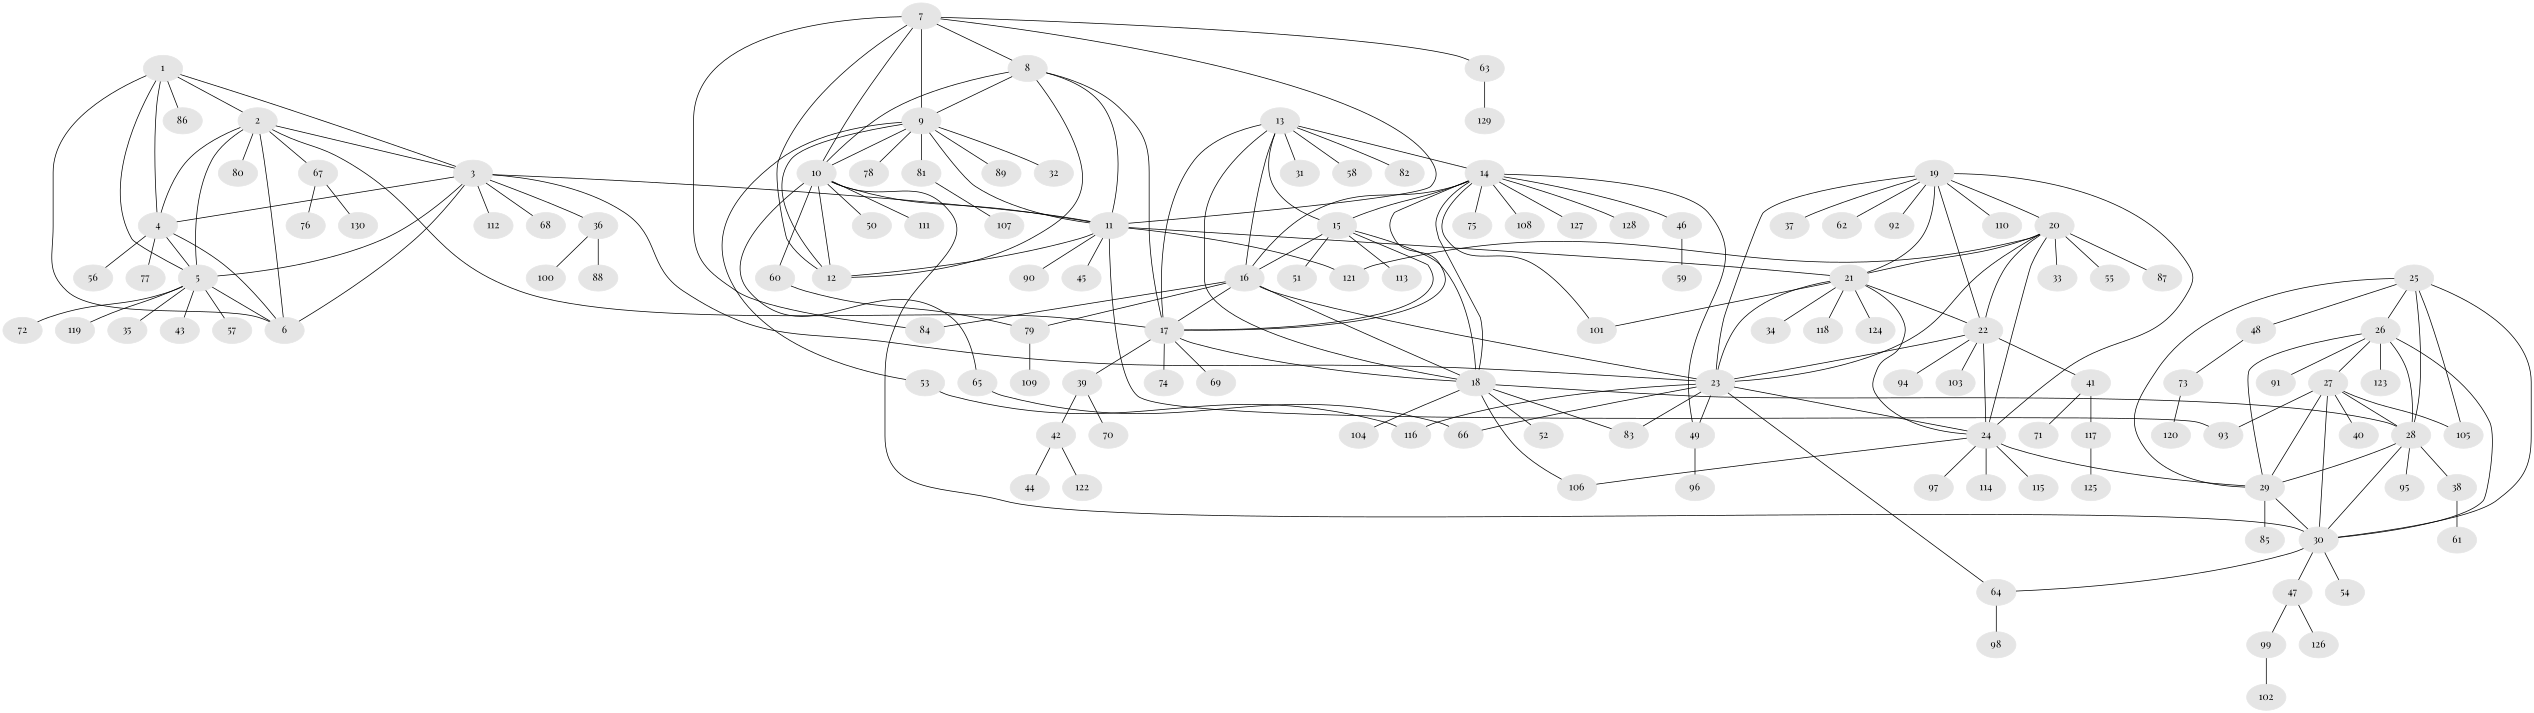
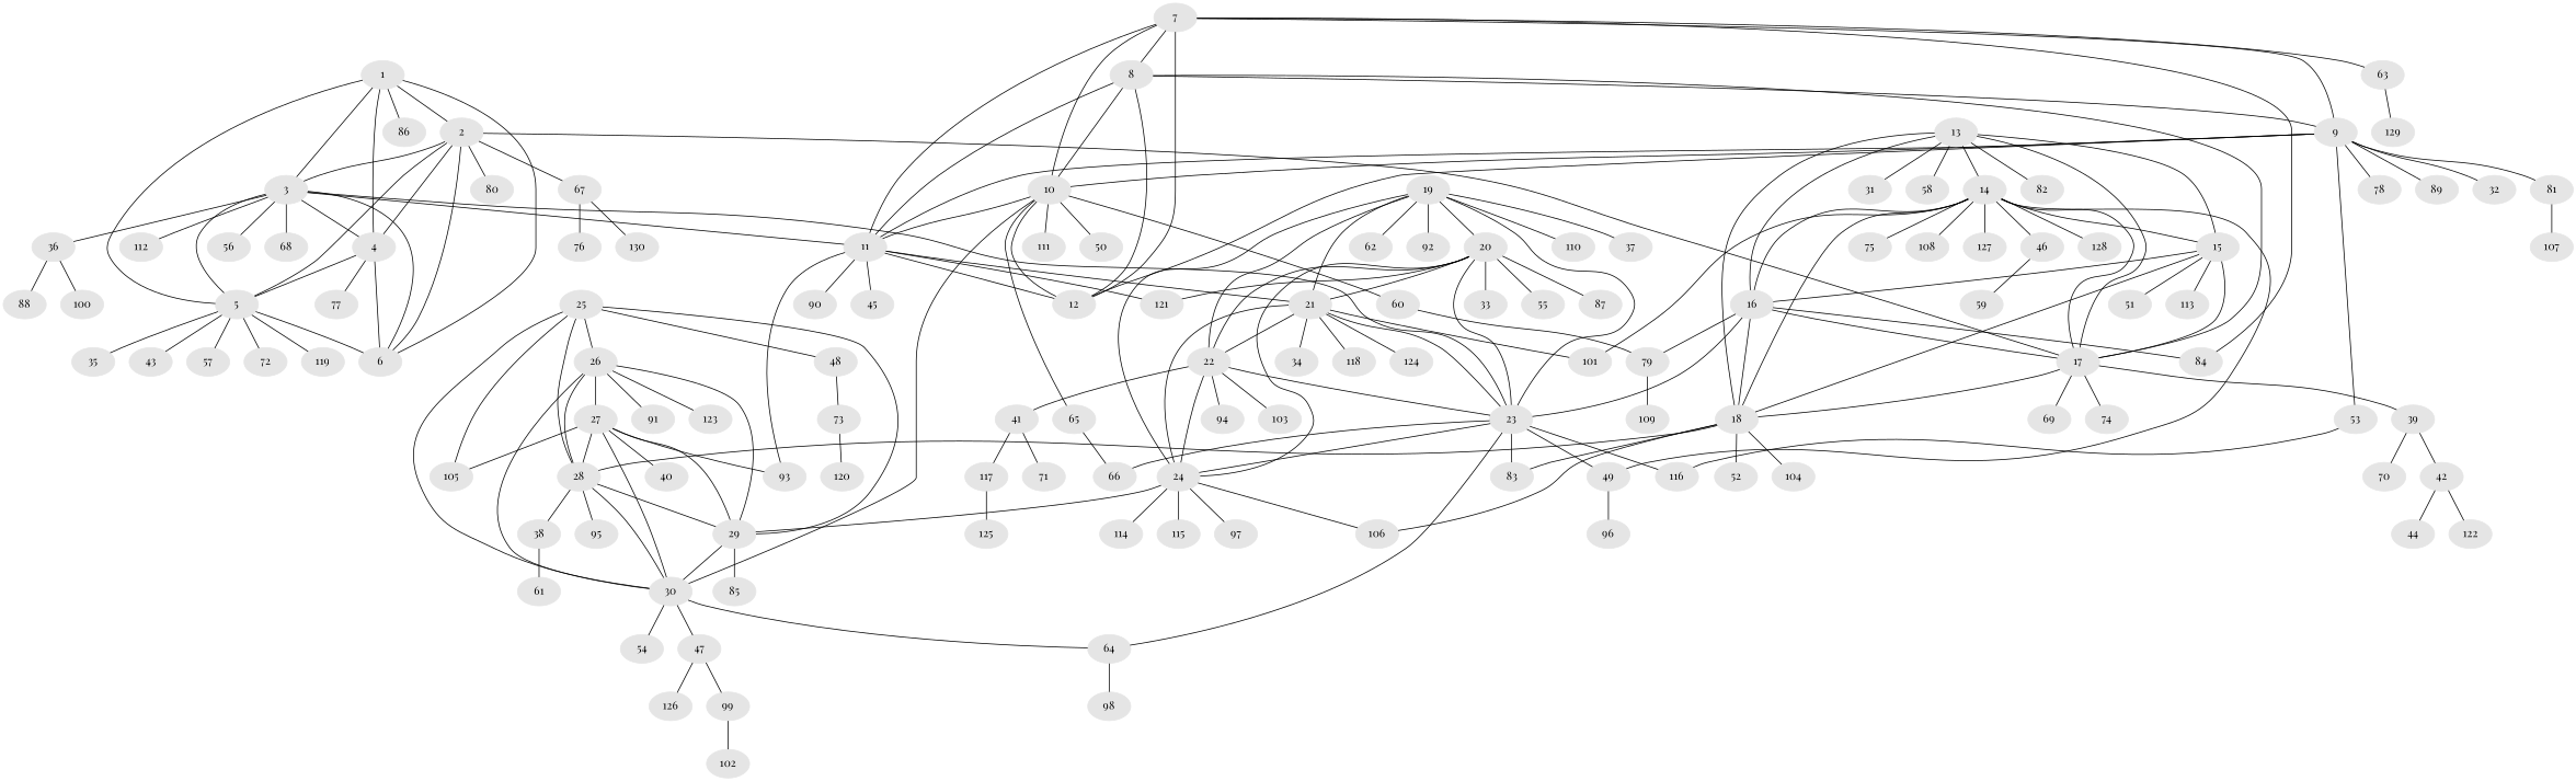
  graph {
    fontname="Playfair Display"
    node [color=gray90 fontname="Playfair Display" style=filled]
    edge [fontname="Playfair Display"]
    1
    2
    3
    4
    5
    6
    86
    17
    67
    80
    11
    23
    36
    56
    68
    112
    77
    35
    43
    57
    72
    119
    18
    39
    69
    74
    76
    130
    12
    21
    45
    90
    93
    121
    49
    83
    24
    64
    66
    116
    88
    100
    30
    47
    54
    7
    8
    9
    10
    63
    84
    32
    53
    78
    81
    89
    50
    60
    65
    111
    129
    107
    79
    101
    22
    34
    118
    124
    13
    14
    15
    16
    31
    58
    82
    46
    75
    108
    127
    128
    51
    113
    28
    52
    104
    106
    59
    96
    109
    42
    70
    29
    38
    95
    19
    20
    37
    62
    92
    110
    33
    55
    87
    41
    94
    103
    97
    114
    115
    71
    117
    98
    85
    25
    26
    48
    105
    27
    91
    123
    40
    73
    61
    99
    126
    44
    122
    125
    102
    120
    1 -- 2
    1 -- 3
    1 -- 4
    1 -- 5
    1 -- 6
    1 -- 86
    2 -- 3
    2 -- 4
    2 -- 5
    2 -- 6
    2 -- 17
    2 -- 67
    2 -- 80
    3 -- 4
    3 -- 5
    3 -- 6
    3 -- 11
    3 -- 23
    3 -- 36
-   4 -- 56
+   3 -- 56
    3 -- 68
    3 -- 112
    4 -- 5
    4 -- 6
    4 -- 77
    5 -- 6
    5 -- 35
    5 -- 43
    5 -- 57
    5 -- 72
    5 -- 119
    17 -- 18
    17 -- 39
    17 -- 69
    17 -- 74
    67 -- 76
    67 -- 130
    11 -- 12
    11 -- 21
    11 -- 45
    11 -- 90
    11 -- 93
    11 -- 121
    23 -- 49
    23 -- 83
    23 -- 24
    23 -- 64
    23 -- 66
    23 -- 116
    36 -- 88
    36 -- 100
    18 -- 83
    18 -- 28
    18 -- 52
    18 -- 104
    18 -- 106
    39 -- 42
    39 -- 70
    21 -- 23
    21 -- 24
    21 -- 101
    21 -- 22
    21 -- 34
    21 -- 118
    21 -- 124
    49 -- 96
    24 -- 106
    24 -- 29
    24 -- 97
    24 -- 114
    24 -- 115
    64 -- 98
    30 -- 64
    30 -- 47
    30 -- 54
    47 -- 99
    47 -- 126
    7 -- 11
    7 -- 12
    7 -- 8
    7 -- 9
    7 -- 10
    7 -- 63
    7 -- 84
    8 -- 17
    8 -- 11
    8 -- 12
    8 -- 9
    8 -- 10
    9 -- 11
    9 -- 12
    9 -- 10
    9 -- 32
    9 -- 53
    9 -- 78
    9 -- 81
    9 -- 89
    10 -- 11
    10 -- 12
    10 -- 30
    10 -- 50
    10 -- 60
    10 -- 65
    10 -- 111
    63 -- 129
    53 -- 116
    81 -- 107
    60 -- 79
    65 -- 66
    79 -- 109
    22 -- 23
    22 -- 24
    22 -- 41
    22 -- 94
    22 -- 103
    13 -- 17
    13 -- 18
    13 -- 14
    13 -- 15
    13 -- 16
    13 -- 31
    13 -- 58
    13 -- 82
    14 -- 17
    14 -- 18
    14 -- 49
    14 -- 101
    14 -- 15
    14 -- 16
    14 -- 46
    14 -- 75
    14 -- 108
    14 -- 127
    14 -- 128
    15 -- 17
    15 -- 18
    15 -- 16
    15 -- 51
    15 -- 113
    16 -- 17
    16 -- 23
    16 -- 18
    16 -- 84
    16 -- 79
    46 -- 59
    28 -- 30
    28 -- 29
    28 -- 38
    28 -- 95
    42 -- 44
    42 -- 122
    29 -- 30
    29 -- 85
    38 -- 61
    19 -- 23
    19 -- 21
    19 -- 24
    19 -- 22
    19 -- 20
    19 -- 37
    19 -- 62
    19 -- 92
    19 -- 110
    20 -- 23
    20 -- 21
    20 -- 121
    20 -- 24
    20 -- 22
    20 -- 33
    20 -- 55
    20 -- 87
    41 -- 71
    41 -- 117
    117 -- 125
    25 -- 30
    25 -- 28
    25 -- 29
    25 -- 26
    25 -- 48
    25 -- 105
    26 -- 30
    26 -- 28
    26 -- 29
    26 -- 27
    26 -- 91
    26 -- 123
    48 -- 73
    27 -- 93
    27 -- 30
    27 -- 28
    27 -- 29
    27 -- 105
    27 -- 40
    73 -- 120
    99 -- 102
  }
